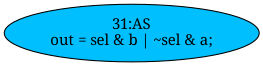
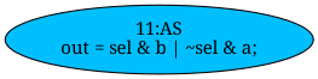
  strict digraph {
    fontname="Noto Serif"
-   n1 [ast="<pyverilog.vparser.ast.Assign object at 0x7f6c9ceb1550>" def_var="['out']" fillcolor=deepskyblue label="31:AS\nout = sel & b | ~sel & a;" statements="[]" style=filled typ=Assign use_var="['sel', 'b', 'sel', 'a']" fontname="Noto Serif"]
+   n1 [ast="<pyverilog.vparser.ast.Assign object at 0x7f6c9ceb1550>" def_var="['out']" fillcolor=deepskyblue label="11:AS\nout = sel & b | ~sel & a;" statements="[]" style=filled typ=Assign use_var="['sel', 'b', 'sel', 'a']" fontname="Noto Serif"]
  }
